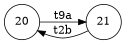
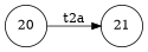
  digraph {
    rankdir=LR
    node [shape=circle]
    20
    21
-   20 -> 21 [label=t9a]
-   21 -> 20 [label=t2b]
+   20 -> 21 [label=t2a]
  }
